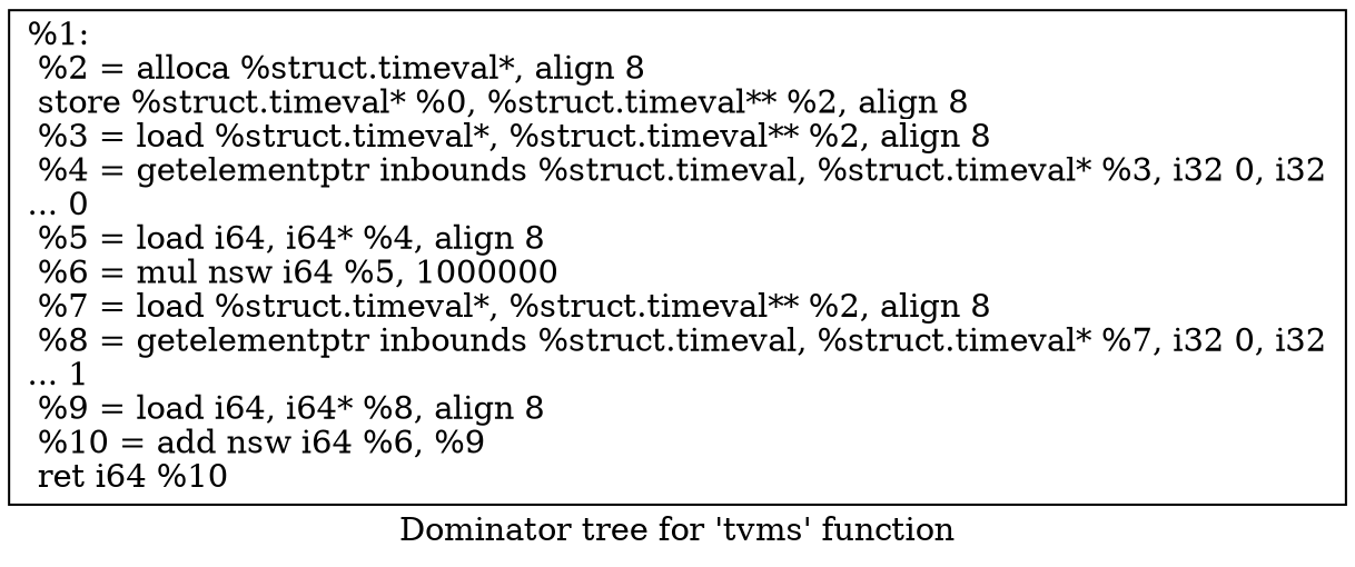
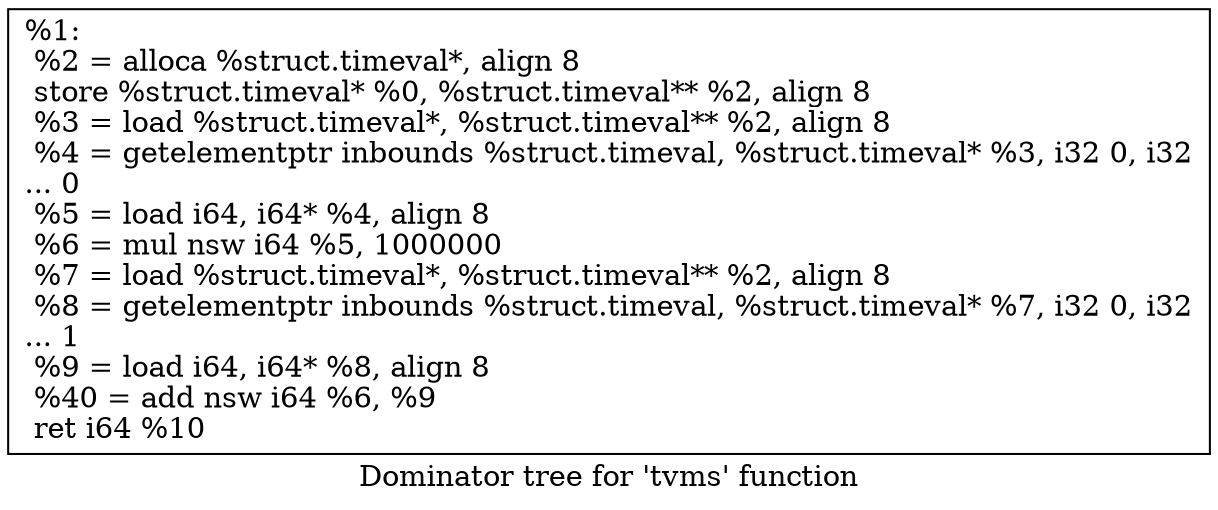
  digraph {
    label="Dominator tree for 'tvms' function"
-   n1 [label="{%1:\l  %2 = alloca %struct.timeval*, align 8\l  store %struct.timeval* %0, %struct.timeval** %2, align 8\l  %3 = load %struct.timeval*, %struct.timeval** %2, align 8\l  %4 = getelementptr inbounds %struct.timeval, %struct.timeval* %3, i32 0, i32\l... 0\l  %5 = load i64, i64* %4, align 8\l  %6 = mul nsw i64 %5, 1000000\l  %7 = load %struct.timeval*, %struct.timeval** %2, align 8\l  %8 = getelementptr inbounds %struct.timeval, %struct.timeval* %7, i32 0, i32\l... 1\l  %9 = load i64, i64* %8, align 8\l  %10 = add nsw i64 %6, %9\l  ret i64 %10\l}" shape=record]
+   n1 [label="{%1:\l  %2 = alloca %struct.timeval*, align 8\l  store %struct.timeval* %0, %struct.timeval** %2, align 8\l  %3 = load %struct.timeval*, %struct.timeval** %2, align 8\l  %4 = getelementptr inbounds %struct.timeval, %struct.timeval* %3, i32 0, i32\l... 0\l  %5 = load i64, i64* %4, align 8\l  %6 = mul nsw i64 %5, 1000000\l  %7 = load %struct.timeval*, %struct.timeval** %2, align 8\l  %8 = getelementptr inbounds %struct.timeval, %struct.timeval* %7, i32 0, i32\l... 1\l  %9 = load i64, i64* %8, align 8\l  %40 = add nsw i64 %6, %9\l  ret i64 %10\l}" shape=record]
  }
